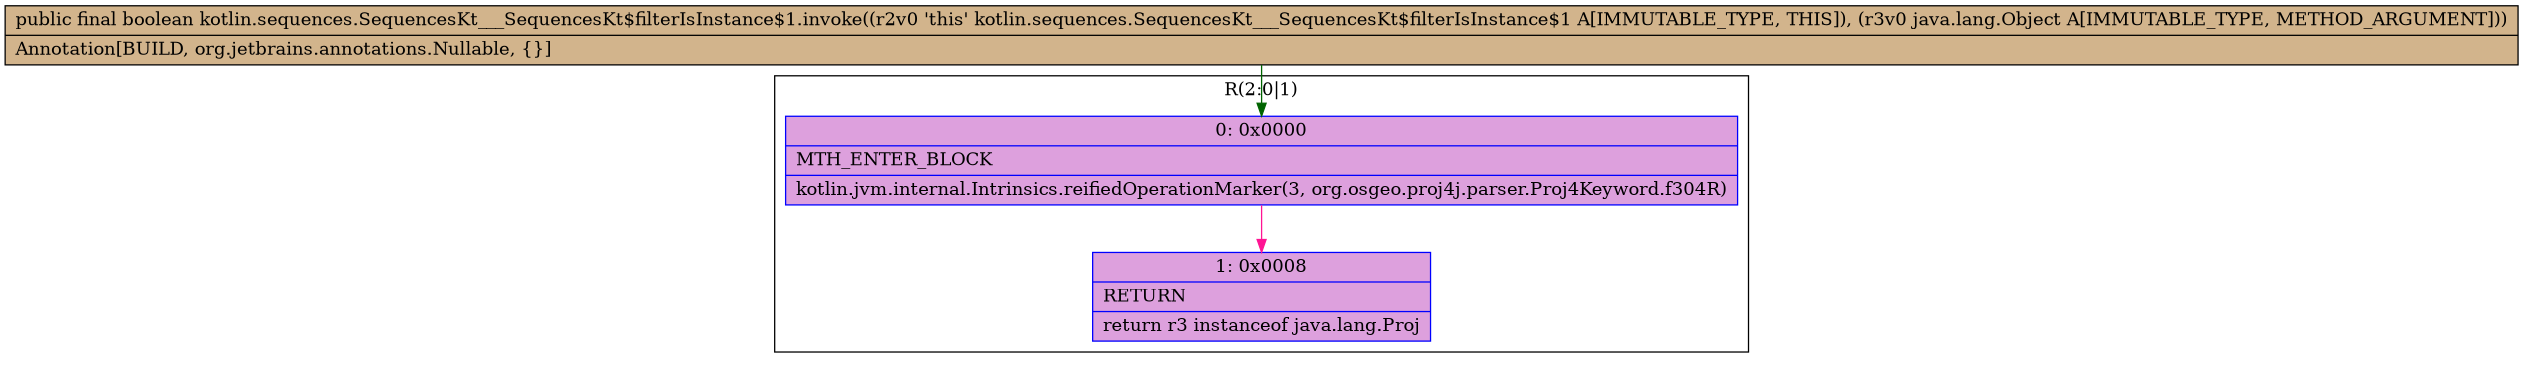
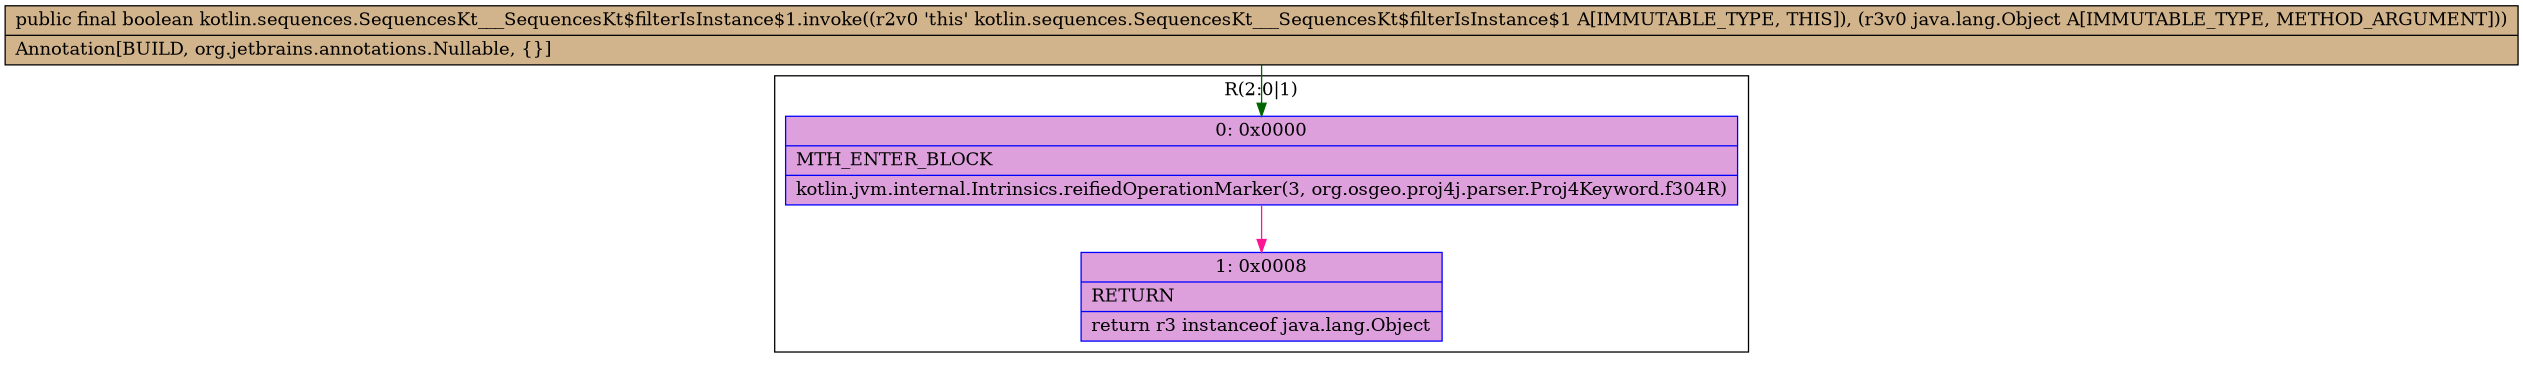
  digraph {
    node [color=blue shape=record style=filled fillcolor=plum]
    n1 [label="{0\:\ 0x0000|MTH_ENTER_BLOCK\l|kotlin.jvm.internal.Intrinsics.reifiedOperationMarker(3, org.osgeo.proj4j.parser.Proj4Keyword.f304R)\l}"]
-   n2 [label="{1\:\ 0x0008|RETURN\l|return r3 instanceof java.lang.Proj\l}"]
+   n2 [label="{1\:\ 0x0008|RETURN\l|return r3 instanceof java.lang.Object\l}"]
    n3 [label="{public final boolean kotlin.sequences.SequencesKt___SequencesKt$filterIsInstance$1.invoke((r2v0 'this' kotlin.sequences.SequencesKt___SequencesKt$filterIsInstance$1 A[IMMUTABLE_TYPE, THIS]), (r3v0 java.lang.Object A[IMMUTABLE_TYPE, METHOD_ARGUMENT]))  | Annotation[BUILD, org.jetbrains.annotations.Nullable, \{\}]\l}" fillcolor=tan color=""]
    subgraph cluster_1 {
      label="R(2:0|1)"
      n1
      n2
    }
    n1 -> n2 [color=deeppink]
    n3 -> n1 [color=darkgreen]
  }
